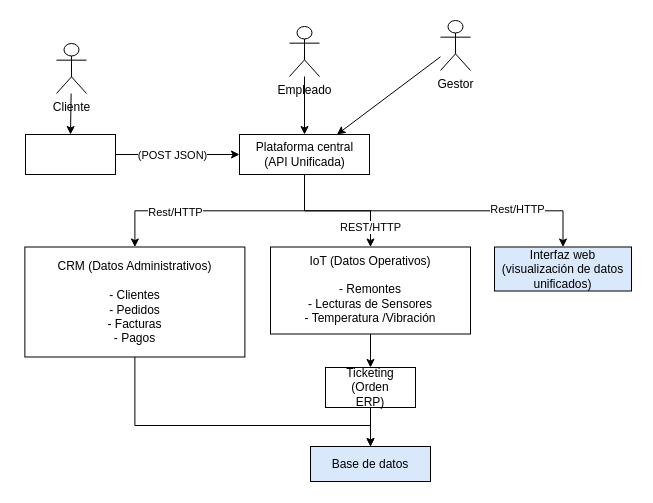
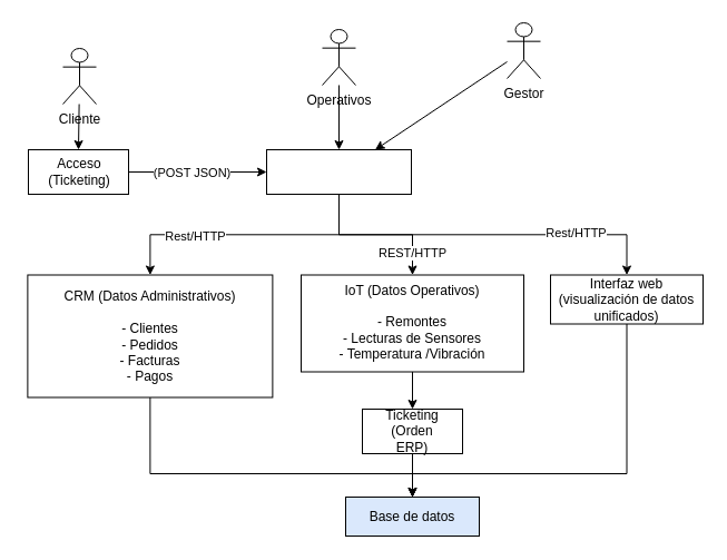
  <mxCell id="0" />
  <mxCell id="1" parent="0" />
  <mxCell id="2" value="Cliente&lt;div&gt;&lt;br&gt;&lt;/div&gt;" style="shape=umlActor;verticalLabelPosition=bottom;verticalAlign=top;html=1;outlineConnect=0;" parent="1" vertex="1"><mxGeometry x="56" y="43" width="30" height="50" as="geometry" /></mxCell>
  <mxCell id="3" value="" style="rounded=0;whiteSpace=wrap;html=1;" parent="1" vertex="1"><mxGeometry x="25" y="134" width="90" height="40" as="geometry" /></mxCell>
+ <mxCell id="4" value="Acceso (Ticketing)" style="text;html=1;align=center;verticalAlign=middle;whiteSpace=wrap;rounded=0;" parent="1" vertex="1"><mxGeometry x="40" y="139" width="62" height="30" as="geometry" /></mxCell>
  <mxCell id="5" value="" style="edgeStyle=orthogonalEdgeStyle;rounded=0;orthogonalLoop=1;jettySize=auto;html=1;" parent="1" source="9" target="20" edge="1"><mxGeometry relative="1" as="geometry" /></mxCell>
  <mxCell id="6" value="Rest/HTTP" style="edgeLabel;html=1;align=center;verticalAlign=middle;resizable=0;points=[];" parent="5" vertex="1" connectable="0"><mxGeometry x="0.372" y="-3" relative="1" as="geometry"><mxPoint y="4" as="offset" /></mxGeometry></mxCell>
  <mxCell id="7" style="edgeStyle=orthogonalEdgeStyle;rounded=0;orthogonalLoop=1;jettySize=auto;html=1;exitX=0.5;exitY=1;exitDx=0;exitDy=0;entryX=0.5;entryY=0;entryDx=0;entryDy=0;" parent="1" source="9" target="27" edge="1"><mxGeometry relative="1" as="geometry" /></mxCell>
  <mxCell id="8" value="Rest/HTTP" style="edgeLabel;html=1;align=center;verticalAlign=middle;resizable=0;points=[];rotation=0;" parent="7" vertex="1" connectable="0"><mxGeometry x="0.568" y="3" relative="1" as="geometry"><mxPoint x="-11" y="1" as="offset" /></mxGeometry></mxCell>
  <mxCell id="9" value="" style="rounded=0;whiteSpace=wrap;html=1;" parent="1" vertex="1"><mxGeometry x="239" y="134" width="130" height="40" as="geometry" /></mxCell>
- <mxCell id="10" value="Plataforma central (API Unificada)" style="text;html=1;align=center;verticalAlign=middle;whiteSpace=wrap;rounded=0;" parent="1" vertex="1"><mxGeometry x="251.5" y="139" width="105" height="30" as="geometry" /></mxCell>
  <mxCell id="11" style="edgeStyle=orthogonalEdgeStyle;rounded=0;orthogonalLoop=1;jettySize=auto;html=1;entryX=0.5;entryY=0;entryDx=0;entryDy=0;" parent="1" source="12" target="9" edge="1"><mxGeometry relative="1" as="geometry"><mxPoint x="414" y="-49" as="targetPoint" /></mxGeometry></mxCell>
- <mxCell id="12" value="Empleado" style="shape=umlActor;verticalLabelPosition=bottom;verticalAlign=top;html=1;outlineConnect=0;" parent="1" vertex="1"><mxGeometry x="289" y="26" width="30" height="50" as="geometry" /></mxCell>
- <mxCell id="13" value="Gestor" style="shape=umlActor;verticalLabelPosition=bottom;verticalAlign=top;html=1;outlineConnect=0;" parent="1" vertex="1"><mxGeometry x="440" y="20" width="30" height="50" as="geometry" /></mxCell>
+ <mxCell id="12" value="Operativos" style="shape=umlActor;verticalLabelPosition=bottom;verticalAlign=top;html=1;outlineConnect=0;" parent="1" vertex="1"><mxGeometry x="289" y="26" width="30" height="50" as="geometry" /></mxCell>
+ <mxCell id="13" value="Gestor" style="shape=umlActor;verticalLabelPosition=bottom;verticalAlign=top;html=1;outlineConnect=0;" parent="1" vertex="1"><mxGeometry x="455" y="20" width="30" height="50" as="geometry" /></mxCell>
  <mxCell id="14" style="edgeStyle=orthogonalEdgeStyle;rounded=0;orthogonalLoop=1;jettySize=auto;html=1;exitX=0.5;exitY=1;exitDx=0;exitDy=0;entryX=0.5;entryY=0;entryDx=0;entryDy=0;" edge="1" parent="1" source="15" target="30"><mxGeometry relative="1" as="geometry" /></mxCell>
  <mxCell id="15" value="" style="rounded=0;whiteSpace=wrap;html=1;" parent="1" vertex="1"><mxGeometry x="325" y="367" width="90" height="40" as="geometry" /></mxCell>
  <mxCell id="16" value="Ticketing (Orden ERP)" style="text;html=1;align=center;verticalAlign=middle;whiteSpace=wrap;rounded=0;" parent="1" vertex="1"><mxGeometry x="336.88" y="372" width="66.25" height="30" as="geometry" /></mxCell>
  <mxCell id="17" style="edgeStyle=orthogonalEdgeStyle;rounded=0;orthogonalLoop=1;jettySize=auto;html=1;exitX=0.5;exitY=1;exitDx=0;exitDy=0;entryX=0.5;entryY=0;entryDx=0;entryDy=0;" edge="1" parent="1" source="18" target="15"><mxGeometry relative="1" as="geometry" /></mxCell>
  <mxCell id="18" value="" style="rounded=0;whiteSpace=wrap;html=1;" parent="1" vertex="1"><mxGeometry x="270" y="246.5" width="200" height="87" as="geometry" /></mxCell>
  <mxCell id="19" value="IoT (Datos Operativos)&lt;div&gt;&lt;br&gt;&lt;div&gt;- Remontes&lt;/div&gt;&lt;div&gt;- Lecturas de Sensores&lt;/div&gt;&lt;div&gt;- Temperatura /&lt;span style=&quot;background-color: transparent; color: light-dark(rgb(0, 0, 0), rgb(255, 255, 255));&quot;&gt;Vibración&lt;/span&gt;&lt;/div&gt;&lt;/div&gt;" style="text;html=1;align=center;verticalAlign=middle;whiteSpace=wrap;rounded=0;" parent="1" vertex="1"><mxGeometry x="281.25" y="273.5" width="177.5" height="30" as="geometry" /></mxCell>
  <mxCell id="20" value="" style="rounded=0;whiteSpace=wrap;html=1;" parent="1" vertex="1"><mxGeometry x="24.38" y="246.5" width="220" height="110" as="geometry" /></mxCell>
  <mxCell id="21" value="CRM (Datos Administrativos)&lt;div&gt;&lt;span style=&quot;background-color: transparent; color: light-dark(rgb(0, 0, 0), rgb(255, 255, 255));&quot;&gt;&lt;br&gt;&lt;/span&gt;&lt;/div&gt;&lt;div&gt;&lt;span style=&quot;background-color: transparent; color: light-dark(rgb(0, 0, 0), rgb(255, 255, 255));&quot;&gt;- Clientes&lt;/span&gt;&lt;/div&gt;&lt;div&gt;&lt;span style=&quot;background-color: transparent; color: light-dark(rgb(0, 0, 0), rgb(255, 255, 255));&quot;&gt;- Pedidos&lt;/span&gt;&lt;/div&gt;&lt;div&gt;&lt;span style=&quot;background-color: transparent; color: light-dark(rgb(0, 0, 0), rgb(255, 255, 255));&quot;&gt;- Facturas&lt;/span&gt;&lt;/div&gt;&lt;div&gt;&lt;span style=&quot;background-color: transparent; color: light-dark(rgb(0, 0, 0), rgb(255, 255, 255));&quot;&gt;- Pagos&lt;/span&gt;&lt;/div&gt;" style="text;html=1;align=center;verticalAlign=middle;whiteSpace=wrap;rounded=0;" parent="1" vertex="1"><mxGeometry x="20" y="286.5" width="228.75" height="30" as="geometry" /></mxCell>
  <mxCell id="22" value="" style="edgeStyle=orthogonalEdgeStyle;rounded=0;orthogonalLoop=1;jettySize=auto;html=1;exitX=0.5;exitY=1;exitDx=0;exitDy=0;entryX=0.5;entryY=0;entryDx=0;entryDy=0;" parent="1" source="9" target="18" edge="1"><mxGeometry relative="1" as="geometry"><mxPoint x="427.5" y="189" as="sourcePoint" /><mxPoint x="356.5" y="282" as="targetPoint" /></mxGeometry></mxCell>
  <mxCell id="23" value="REST/HTTP" style="edgeLabel;html=1;align=center;verticalAlign=middle;resizable=0;points=[];" parent="22" vertex="1" connectable="0"><mxGeometry x="0.818" relative="1" as="geometry"><mxPoint x="-1" y="-8" as="offset" /></mxGeometry></mxCell>
  <mxCell id="24" value="" style="endArrow=classic;html=1;rounded=0;entryX=0;entryY=0.5;entryDx=0;entryDy=0;exitX=1;exitY=0.5;exitDx=0;exitDy=0;" parent="1" source="3" target="9" edge="1"><mxGeometry width="50" height="50" relative="1" as="geometry"><mxPoint x="94" y="119" as="sourcePoint" /><mxPoint x="144" y="69" as="targetPoint" /></mxGeometry></mxCell>
  <mxCell id="25" value="&lt;span style=&quot;background-color: light-dark(#ffffff, var(--ge-dark-color, #121212)); color: light-dark(rgb(0, 0, 0), rgb(255, 255, 255));&quot;&gt;(POST JSON)&lt;/span&gt;" style="edgeLabel;html=1;align=center;verticalAlign=middle;resizable=0;points=[];" parent="24" vertex="1" connectable="0"><mxGeometry x="-0.43" y="-2" relative="1" as="geometry"><mxPoint x="21" y="-2" as="offset" /></mxGeometry></mxCell>
- <mxCell id="27" value="Interfaz web (visualización de datos unificados)" style="rounded=0;whiteSpace=wrap;html=1;fillColor=#dae8fc;" parent="1" vertex="1"><mxGeometry x="494" y="246.5" width="137" height="44" as="geometry" /></mxCell>
+ <mxCell id="26" style="edgeStyle=orthogonalEdgeStyle;rounded=0;orthogonalLoop=1;jettySize=auto;html=1;exitX=0.5;exitY=1;exitDx=0;exitDy=0;entryX=0.5;entryY=0;entryDx=0;entryDy=0;" edge="1" parent="1" source="27" target="30"><mxGeometry relative="1" as="geometry"><Array as="points"><mxPoint x="563" y="425" /><mxPoint x="370" y="425" /></Array></mxGeometry></mxCell>
+ <mxCell id="27" value="Interfaz web (visualización de datos unificados)" style="rounded=0;whiteSpace=wrap;html=1;" parent="1" vertex="1"><mxGeometry x="494" y="246.5" width="137" height="44" as="geometry" /></mxCell>
  <mxCell id="28" value="" style="endArrow=classic;html=1;rounded=0;entryX=0.5;entryY=0;entryDx=0;entryDy=0;" edge="1" parent="1" source="2" target="3"><mxGeometry width="50" height="50" relative="1" as="geometry"><mxPoint x="138" y="155" as="sourcePoint" /><mxPoint x="340" y="269" as="targetPoint" /></mxGeometry></mxCell>
  <mxCell id="29" value="" style="endArrow=classic;html=1;rounded=0;entryX=0.75;entryY=0;entryDx=0;entryDy=0;" edge="1" parent="1" source="13" target="9"><mxGeometry width="50" height="50" relative="1" as="geometry"><mxPoint x="431" y="81" as="sourcePoint" /><mxPoint x="340" y="234" as="targetPoint" /></mxGeometry></mxCell>
  <mxCell id="30" value="Base de datos" style="rounded=0;whiteSpace=wrap;html=1;fillColor=#dae8fc;" vertex="1" parent="1"><mxGeometry x="310" y="446" width="120" height="35" as="geometry" /></mxCell>
  <mxCell id="31" style="edgeStyle=orthogonalEdgeStyle;rounded=0;orthogonalLoop=1;jettySize=auto;html=1;exitX=0.5;exitY=1;exitDx=0;exitDy=0;entryX=0.5;entryY=0;entryDx=0;entryDy=0;" edge="1" parent="1" source="20" target="30"><mxGeometry relative="1" as="geometry"><Array as="points"><mxPoint x="134" y="425" /><mxPoint x="370" y="425" /></Array></mxGeometry></mxCell>
